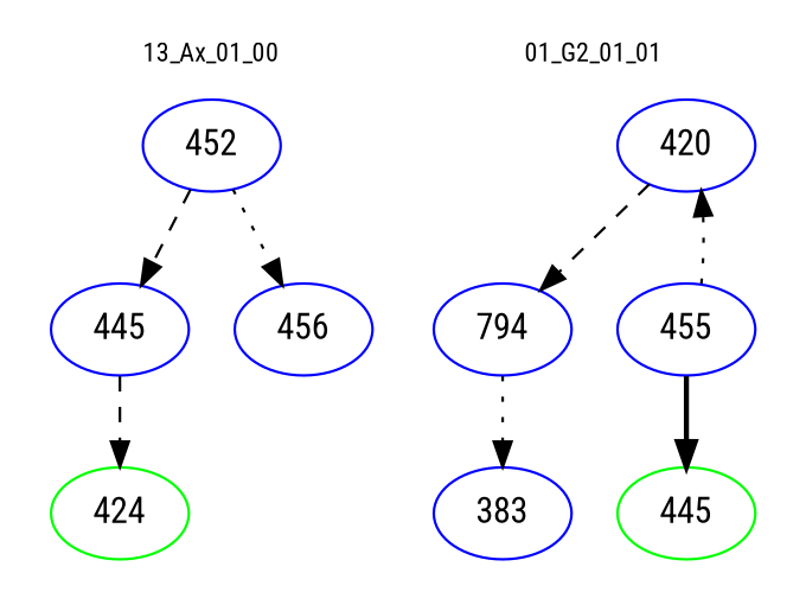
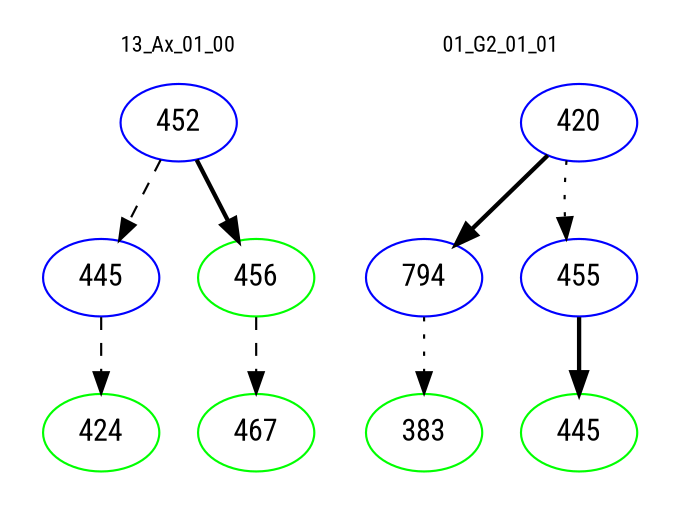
  digraph {
    fontname="Roboto Condensed"
    node [color=blue fontname="Roboto Condensed"]
    edge [color=black fontname="Roboto Condensed" style=dashed]
    n1 [label=452]
    n2 [label=445]
-   n3 [label=456]
+   n3 [color=green label=456]
    n4 [color=green label=424]
+   n5 [color=green label=467]
    n6 [label=420]
    n7 [label=794]
    n8 [label=455]
-   n9 [label=383]
+   n9 [color=green label=383]
    n10 [color=green label=445]
    subgraph cluster_1 {
      color=white
      fontsize=10
      label="13_Ax_01_00"
      n1
      n2
      n3
      n4
+     n5
    }
    subgraph cluster_2 {
      color=white
      fontsize=10
      label="01_G2_01_01"
      n6
      n7
      n8
      n9
      n10
    }
    n1 -> n2
-   n1 -> n3 [style=dotted]
+   n1 -> n3 [style=bold]
    n2 -> n4
-   n6 -> n7
-   n8 -> n6 [style=dotted]
+   n3 -> n5
+   n6 -> n7 [style=bold]
+   n6 -> n8 [style=dotted]
    n7 -> n9 [style=dotted]
    n8 -> n10 [style=bold]
  }
